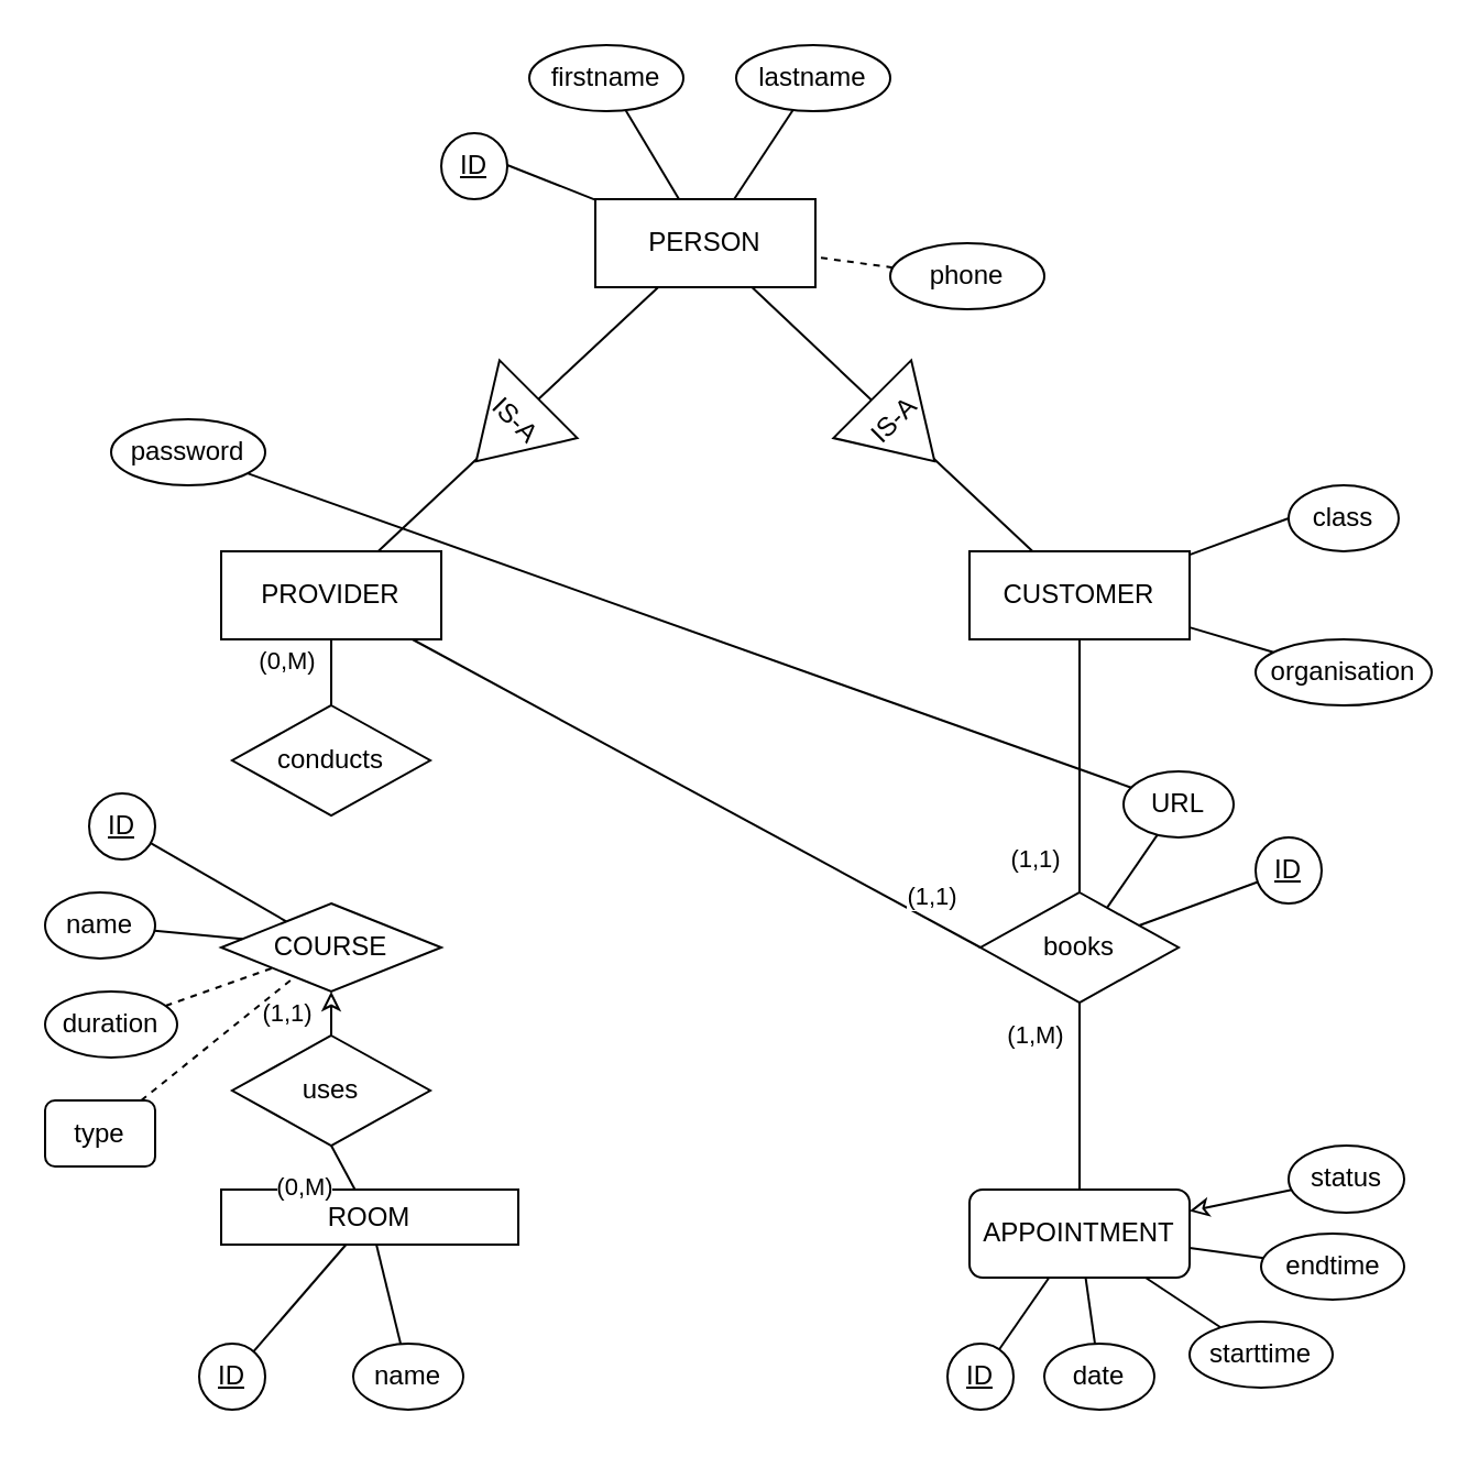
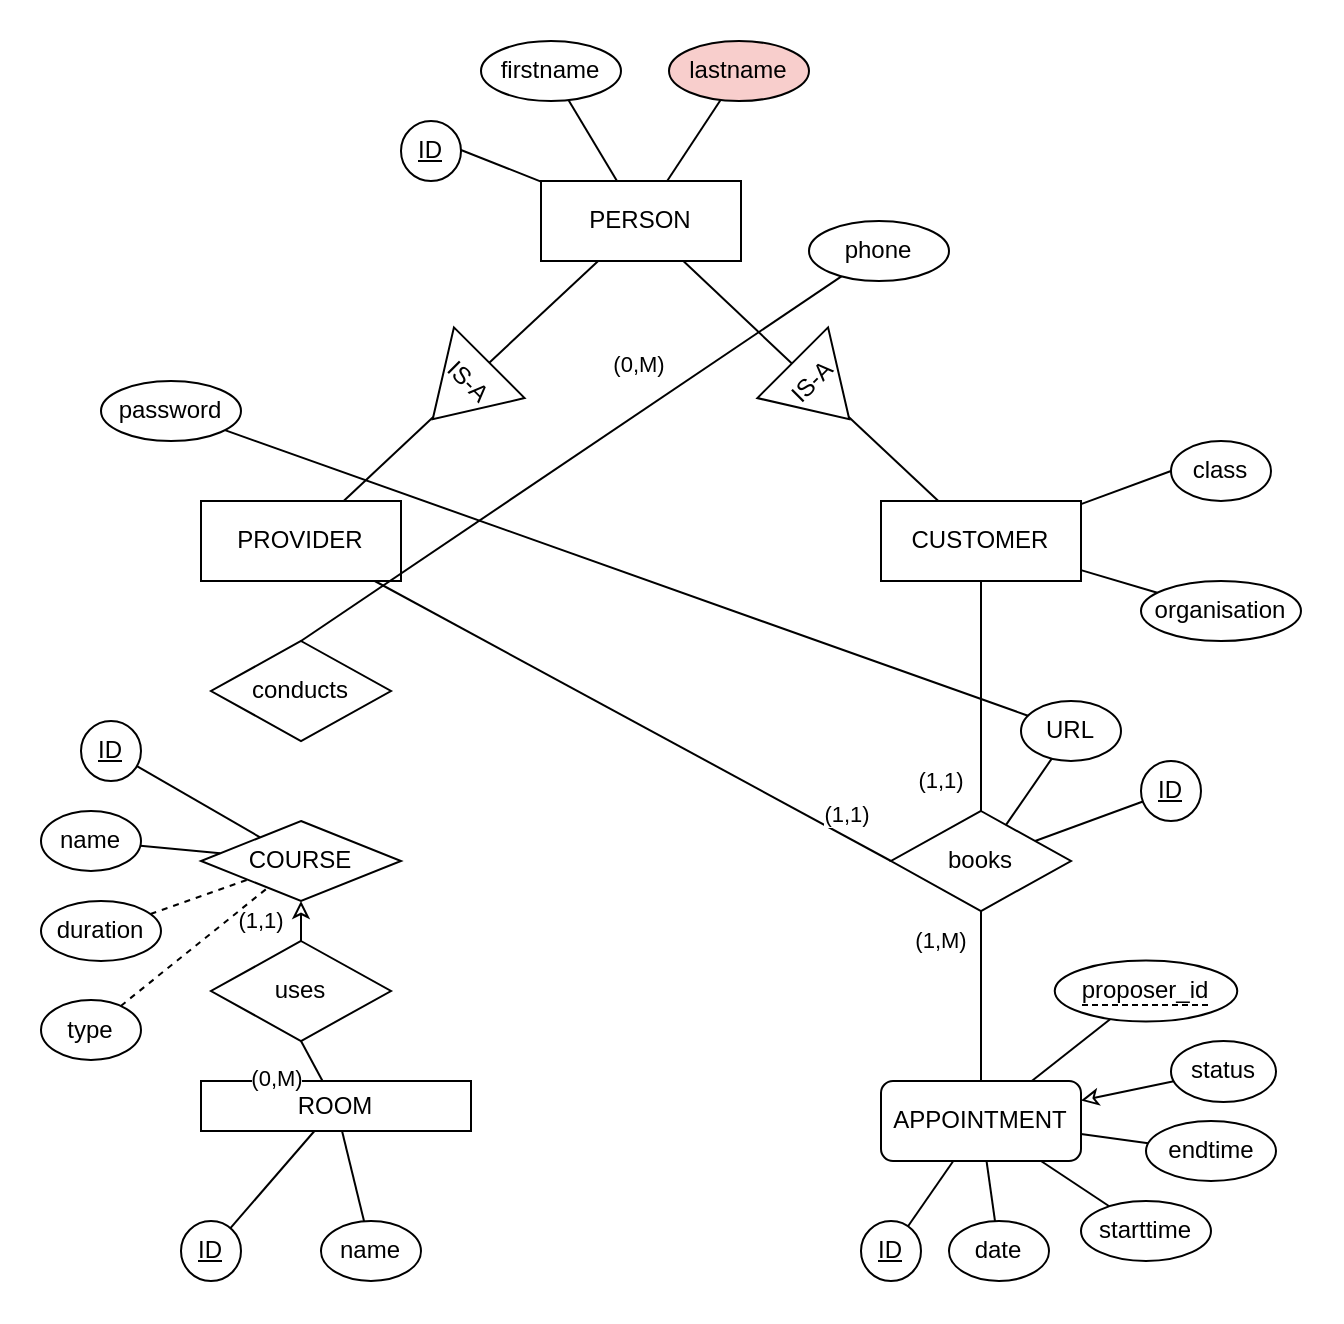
  <mxCell id="0" />
  <mxCell id="1" parent="0" />
  <mxCell id="2" style="rounded=0;orthogonalLoop=1;jettySize=auto;html=1;entryX=0;entryY=0.5;entryDx=0;entryDy=0;endArrow=none;endFill=0;" edge="1" parent="1" source="5" target="12"><mxGeometry relative="1" as="geometry" /></mxCell>
  <mxCell id="3" style="edgeStyle=none;rounded=0;orthogonalLoop=1;jettySize=auto;html=1;endArrow=none;endFill=0;" edge="1" parent="1" source="5" target="14"><mxGeometry relative="1" as="geometry" /></mxCell>
  <mxCell id="4" style="edgeStyle=none;rounded=0;orthogonalLoop=1;jettySize=auto;html=1;entryX=0;entryY=0;entryDx=0;entryDy=0;endArrow=none;endFill=0;" edge="1" parent="1" source="5" target="24"><mxGeometry relative="1" as="geometry" /></mxCell>
  <mxCell id="5" value="PERSON" style="whiteSpace=wrap;html=1;align=center;" vertex="1" parent="1"><mxGeometry x="270" y="90" width="100" height="40" as="geometry" /></mxCell>
  <mxCell id="6" value="PROVIDER" style="whiteSpace=wrap;html=1;align=center;" vertex="1" parent="1"><mxGeometry x="100" y="250" width="100" height="40" as="geometry" /></mxCell>
  <mxCell id="7" value="CUSTOMER" style="whiteSpace=wrap;html=1;align=center;" vertex="1" parent="1"><mxGeometry x="440" y="250" width="100" height="40" as="geometry" /></mxCell>
  <mxCell id="8" value="COURSE" style="rhombus;whiteSpace=wrap;html=1;align=center;" vertex="1" parent="1"><mxGeometry x="100" y="410" width="100" height="40" as="geometry" /></mxCell>
  <mxCell id="9" value="APPOINTMENT" style="whiteSpace=wrap;html=1;align=center;rounded=1;" vertex="1" parent="1"><mxGeometry x="440" y="540" width="100" height="40" as="geometry" /></mxCell>
  <mxCell id="10" value="ROOM" style="whiteSpace=wrap;html=1;align=center;" vertex="1" parent="1"><mxGeometry x="100" y="540" width="135" height="25" as="geometry" /></mxCell>
  <mxCell id="11" style="edgeStyle=none;rounded=0;orthogonalLoop=1;jettySize=auto;html=1;endArrow=none;endFill=0;" edge="1" parent="1" source="12" target="6"><mxGeometry relative="1" as="geometry" /></mxCell>
  <mxCell id="12" value="IS-A" style="triangle;whiteSpace=wrap;html=1;rotation=135;horizontal=0;verticalAlign=top;" vertex="1" parent="1"><mxGeometry x="210" y="170" width="40" height="50" as="geometry" /></mxCell>
  <mxCell id="13" style="edgeStyle=none;rounded=0;orthogonalLoop=1;jettySize=auto;html=1;endArrow=none;endFill=0;" edge="1" parent="1" source="14" target="7"><mxGeometry relative="1" as="geometry" /></mxCell>
  <mxCell id="14" value="IS-A" style="triangle;whiteSpace=wrap;html=1;rotation=45;horizontal=0;verticalAlign=top;" vertex="1" parent="1"><mxGeometry x="390" y="170" width="40" height="50" as="geometry" /></mxCell>
- <mxCell id="15" value="(0,M)" style="edgeStyle=none;rounded=0;orthogonalLoop=1;jettySize=auto;html=1;exitX=0.5;exitY=0;exitDx=0;exitDy=0;entryX=0.5;entryY=1;entryDx=0;entryDy=0;endArrow=none;endFill=0;" edge="1" parent="1" source="16" target="6"><mxGeometry x="0.333" y="20" relative="1" as="geometry"><mxPoint as="offset" /></mxGeometry></mxCell>
+ <mxCell id="15" value="(0,M)" style="edgeStyle=none;rounded=0;orthogonalLoop=1;jettySize=auto;html=1;exitX=0.5;exitY=0;exitDx=0;exitDy=0;endArrow=none;endFill=0;" edge="1" parent="1" source="16" target="36"><mxGeometry x="0.333" y="20" relative="1" as="geometry"><mxPoint as="offset" /></mxGeometry></mxCell>
  <mxCell id="16" value="conducts" style="shape=rhombus;perimeter=rhombusPerimeter;whiteSpace=wrap;html=1;align=center;" vertex="1" parent="1"><mxGeometry x="105" y="320" width="90" height="50" as="geometry" /></mxCell>
  <mxCell id="17" value="(1,1)" style="edgeStyle=none;rounded=0;orthogonalLoop=1;jettySize=auto;html=1;exitX=0.5;exitY=0;exitDx=0;exitDy=0;endArrow=classic;endFill=0;" edge="1" parent="1" source="19" target="8"><mxGeometry y="20" relative="1" as="geometry"><mxPoint as="offset" /></mxGeometry></mxCell>
  <mxCell id="18" value="(0,M)" style="edgeStyle=none;rounded=0;orthogonalLoop=1;jettySize=auto;html=1;exitX=0.5;exitY=1;exitDx=0;exitDy=0;endArrow=none;endFill=0;" edge="1" parent="1" source="19" target="10"><mxGeometry y="-20" relative="1" as="geometry"><mxPoint as="offset" /></mxGeometry></mxCell>
  <mxCell id="19" value="uses" style="shape=rhombus;perimeter=rhombusPerimeter;whiteSpace=wrap;html=1;align=center;" vertex="1" parent="1"><mxGeometry x="105" y="470" width="90" height="50" as="geometry" /></mxCell>
  <mxCell id="20" value="(1,1)" style="edgeStyle=none;rounded=0;orthogonalLoop=1;jettySize=auto;html=1;exitX=0.5;exitY=0;exitDx=0;exitDy=0;endArrow=none;endFill=0;" edge="1" parent="1" source="23" target="7"><mxGeometry x="-0.739" y="20" relative="1" as="geometry"><mxPoint as="offset" /></mxGeometry></mxCell>
  <mxCell id="21" value="(1,1)" style="edgeStyle=none;rounded=0;orthogonalLoop=1;jettySize=auto;html=1;exitX=0;exitY=0.5;exitDx=0;exitDy=0;endArrow=none;endFill=0;" edge="1" parent="1" source="23" target="6"><mxGeometry x="-0.796" y="-10" relative="1" as="geometry"><mxPoint as="offset" /></mxGeometry></mxCell>
  <mxCell id="22" value="(1,M)" style="edgeStyle=none;rounded=0;orthogonalLoop=1;jettySize=auto;html=1;endArrow=none;endFill=0;" edge="1" parent="1" source="23" target="9"><mxGeometry x="-0.647" y="-20" relative="1" as="geometry"><mxPoint as="offset" /></mxGeometry></mxCell>
  <mxCell id="23" value="books" style="shape=rhombus;perimeter=rhombusPerimeter;whiteSpace=wrap;html=1;align=center;" vertex="1" parent="1"><mxGeometry x="445" y="405" width="90" height="50" as="geometry" /></mxCell>
  <mxCell id="24" value="&lt;u&gt;ID&lt;/u&gt;" style="ellipse;whiteSpace=wrap;html=1;align=center;" vertex="1" parent="1"><mxGeometry x="200" y="60" width="30" height="30" as="geometry" /></mxCell>
  <mxCell id="25" style="edgeStyle=none;rounded=0;orthogonalLoop=1;jettySize=auto;html=1;endArrow=none;endFill=0;" edge="1" parent="1" source="26" target="9"><mxGeometry relative="1" as="geometry" /></mxCell>
  <mxCell id="26" value="&lt;u&gt;ID&lt;/u&gt;" style="ellipse;whiteSpace=wrap;html=1;align=center;" vertex="1" parent="1"><mxGeometry x="430" y="610" width="30" height="30" as="geometry" /></mxCell>
  <mxCell id="27" style="edgeStyle=none;rounded=0;orthogonalLoop=1;jettySize=auto;html=1;endArrow=none;endFill=0;" edge="1" parent="1" source="28" target="10"><mxGeometry relative="1" as="geometry" /></mxCell>
  <mxCell id="28" value="&lt;u&gt;ID&lt;/u&gt;" style="ellipse;whiteSpace=wrap;html=1;align=center;" vertex="1" parent="1"><mxGeometry x="90" y="610" width="30" height="30" as="geometry" /></mxCell>
  <mxCell id="29" style="edgeStyle=none;rounded=0;orthogonalLoop=1;jettySize=auto;html=1;endArrow=none;endFill=0;" edge="1" parent="1" source="30" target="8"><mxGeometry relative="1" as="geometry" /></mxCell>
  <mxCell id="30" value="&lt;u&gt;ID&lt;/u&gt;" style="ellipse;whiteSpace=wrap;html=1;align=center;" vertex="1" parent="1"><mxGeometry x="40" y="360" width="30" height="30" as="geometry" /></mxCell>
  <mxCell id="31" style="edgeStyle=none;rounded=0;orthogonalLoop=1;jettySize=auto;html=1;endArrow=none;endFill=0;" edge="1" parent="1" source="32" target="5"><mxGeometry relative="1" as="geometry" /></mxCell>
  <mxCell id="32" value="firstname" style="ellipse;whiteSpace=wrap;html=1;align=center;" vertex="1" parent="1"><mxGeometry x="240" y="20" width="70" height="30" as="geometry" /></mxCell>
  <mxCell id="33" style="edgeStyle=none;rounded=0;orthogonalLoop=1;jettySize=auto;html=1;endArrow=none;endFill=0;" edge="1" parent="1" source="34" target="5"><mxGeometry relative="1" as="geometry" /></mxCell>
- <mxCell id="34" value="lastname" style="ellipse;whiteSpace=wrap;html=1;align=center;" vertex="1" parent="1"><mxGeometry x="334" y="20" width="70" height="30" as="geometry" /></mxCell>
- <mxCell id="35" style="edgeStyle=none;rounded=0;orthogonalLoop=1;jettySize=auto;html=1;endArrow=none;endFill=0;dashed=1;" edge="1" parent="1" source="36" target="5"><mxGeometry relative="1" as="geometry" /></mxCell>
+ <mxCell id="34" value="lastname" style="ellipse;whiteSpace=wrap;html=1;align=center;fillColor=#f8cecc;" vertex="1" parent="1"><mxGeometry x="334" y="20" width="70" height="30" as="geometry" /></mxCell>
  <mxCell id="36" value="phone" style="ellipse;whiteSpace=wrap;html=1;align=center;" vertex="1" parent="1"><mxGeometry x="404" y="110" width="70" height="30" as="geometry" /></mxCell>
  <mxCell id="37" style="edgeStyle=none;rounded=0;orthogonalLoop=1;jettySize=auto;html=1;endArrow=none;endFill=0;" edge="1" parent="1" source="38" target="7"><mxGeometry relative="1" as="geometry" /></mxCell>
  <mxCell id="38" value="organisation" style="ellipse;whiteSpace=wrap;html=1;align=center;" vertex="1" parent="1"><mxGeometry x="570" y="290" width="80" height="30" as="geometry" /></mxCell>
  <mxCell id="39" style="edgeStyle=none;rounded=0;orthogonalLoop=1;jettySize=auto;html=1;exitX=0;exitY=0.5;exitDx=0;exitDy=0;endArrow=none;endFill=0;dashed=0;" edge="1" parent="1" source="40" target="7"><mxGeometry relative="1" as="geometry" /></mxCell>
  <mxCell id="40" value="class" style="ellipse;whiteSpace=wrap;html=1;align=center;" vertex="1" parent="1"><mxGeometry x="585" y="220" width="50" height="30" as="geometry" /></mxCell>
  <mxCell id="41" style="edgeStyle=none;rounded=0;orthogonalLoop=1;jettySize=auto;html=1;endArrow=none;endFill=0;" edge="1" parent="1" source="42" target="23"><mxGeometry relative="1" as="geometry" /></mxCell>
  <mxCell id="42" value="URL" style="ellipse;whiteSpace=wrap;html=1;align=center;" vertex="1" parent="1"><mxGeometry x="510" y="350" width="50" height="30" as="geometry" /></mxCell>
  <mxCell id="43" style="edgeStyle=none;rounded=0;orthogonalLoop=1;jettySize=auto;html=1;endArrow=none;endFill=0;" edge="1" parent="1" source="44" target="23"><mxGeometry relative="1" as="geometry" /></mxCell>
  <mxCell id="44" value="&lt;u&gt;ID&lt;/u&gt;" style="ellipse;whiteSpace=wrap;html=1;align=center;" vertex="1" parent="1"><mxGeometry x="570" y="380" width="30" height="30" as="geometry" /></mxCell>
  <mxCell id="45" style="edgeStyle=none;rounded=0;orthogonalLoop=1;jettySize=auto;html=1;endArrow=none;endFill=0;" edge="1" parent="1" source="46" target="42"><mxGeometry relative="1" as="geometry" /></mxCell>
  <mxCell id="46" value="password" style="ellipse;whiteSpace=wrap;html=1;align=center;" vertex="1" parent="1"><mxGeometry x="50" y="190" width="70" height="30" as="geometry" /></mxCell>
  <mxCell id="47" style="edgeStyle=none;rounded=0;orthogonalLoop=1;jettySize=auto;html=1;endArrow=none;endFill=0;" edge="1" parent="1" source="48" target="8"><mxGeometry relative="1" as="geometry" /></mxCell>
  <mxCell id="48" value="name" style="ellipse;whiteSpace=wrap;html=1;align=center;" vertex="1" parent="1"><mxGeometry x="20" y="405" width="50" height="30" as="geometry" /></mxCell>
  <mxCell id="49" style="edgeStyle=none;rounded=0;orthogonalLoop=1;jettySize=auto;html=1;endArrow=none;endFill=0;dashed=1;" edge="1" parent="1" source="50" target="8"><mxGeometry relative="1" as="geometry" /></mxCell>
  <mxCell id="50" value="duration" style="ellipse;whiteSpace=wrap;html=1;align=center;" vertex="1" parent="1"><mxGeometry x="20" y="450" width="60" height="30" as="geometry" /></mxCell>
  <mxCell id="51" style="edgeStyle=none;rounded=0;orthogonalLoop=1;jettySize=auto;html=1;endArrow=none;endFill=0;dashed=1;" edge="1" parent="1" source="52" target="8"><mxGeometry relative="1" as="geometry" /></mxCell>
- <mxCell id="52" value="type" style="whiteSpace=wrap;html=1;align=center;rounded=1;" vertex="1" parent="1"><mxGeometry x="20" y="499.5" width="50" height="30" as="geometry" /></mxCell>
+ <mxCell id="52" value="type" style="ellipse;whiteSpace=wrap;html=1;align=center;" vertex="1" parent="1"><mxGeometry x="20" y="499.5" width="50" height="30" as="geometry" /></mxCell>
  <mxCell id="53" style="edgeStyle=none;rounded=0;orthogonalLoop=1;jettySize=auto;html=1;endArrow=none;endFill=0;" edge="1" parent="1" source="54" target="10"><mxGeometry relative="1" as="geometry" /></mxCell>
  <mxCell id="54" value="name" style="ellipse;whiteSpace=wrap;html=1;align=center;" vertex="1" parent="1"><mxGeometry x="160" y="610" width="50" height="30" as="geometry" /></mxCell>
  <mxCell id="55" style="edgeStyle=none;rounded=0;orthogonalLoop=1;jettySize=auto;html=1;endArrow=none;endFill=0;" edge="1" parent="1" source="56" target="9"><mxGeometry relative="1" as="geometry" /></mxCell>
  <mxCell id="56" value="date" style="ellipse;whiteSpace=wrap;html=1;align=center;" vertex="1" parent="1"><mxGeometry x="474" y="610" width="50" height="30" as="geometry" /></mxCell>
  <mxCell id="57" style="edgeStyle=none;rounded=0;orthogonalLoop=1;jettySize=auto;html=1;endArrow=none;endFill=0;" edge="1" parent="1" source="58" target="9"><mxGeometry relative="1" as="geometry" /></mxCell>
  <mxCell id="58" value="starttime" style="ellipse;whiteSpace=wrap;html=1;align=center;" vertex="1" parent="1"><mxGeometry x="540" y="600" width="65" height="30" as="geometry" /></mxCell>
  <mxCell id="59" style="edgeStyle=none;rounded=0;orthogonalLoop=1;jettySize=auto;html=1;endArrow=none;endFill=0;" edge="1" parent="1" source="60" target="9"><mxGeometry relative="1" as="geometry" /></mxCell>
  <mxCell id="60" value="endtime" style="ellipse;whiteSpace=wrap;html=1;align=center;" vertex="1" parent="1"><mxGeometry x="572.5" y="560" width="65" height="30" as="geometry" /></mxCell>
  <mxCell id="61" style="edgeStyle=none;rounded=0;orthogonalLoop=1;jettySize=auto;html=1;endArrow=classic;endFill=0;" edge="1" parent="1" source="62" target="9"><mxGeometry relative="1" as="geometry" /></mxCell>
  <mxCell id="62" value="status" style="ellipse;whiteSpace=wrap;html=1;align=center;" vertex="1" parent="1"><mxGeometry x="585" y="520" width="52.5" height="30.5" as="geometry" /></mxCell>
+ <mxCell id="63" style="edgeStyle=none;rounded=0;orthogonalLoop=1;jettySize=auto;html=1;endArrow=none;endFill=0;" edge="1" parent="1" source="64" target="9"><mxGeometry relative="1" as="geometry" /></mxCell>
+ <mxCell id="64" value="&lt;div style=&quot;border-bottom: 1px dashed black&quot;&gt;proposer_id&lt;/div&gt;" style="ellipse;whiteSpace=wrap;html=1;align=center;" vertex="1" parent="1"><mxGeometry x="526.88" y="479.75" width="91.25" height="30.5" as="geometry" /></mxCell>
